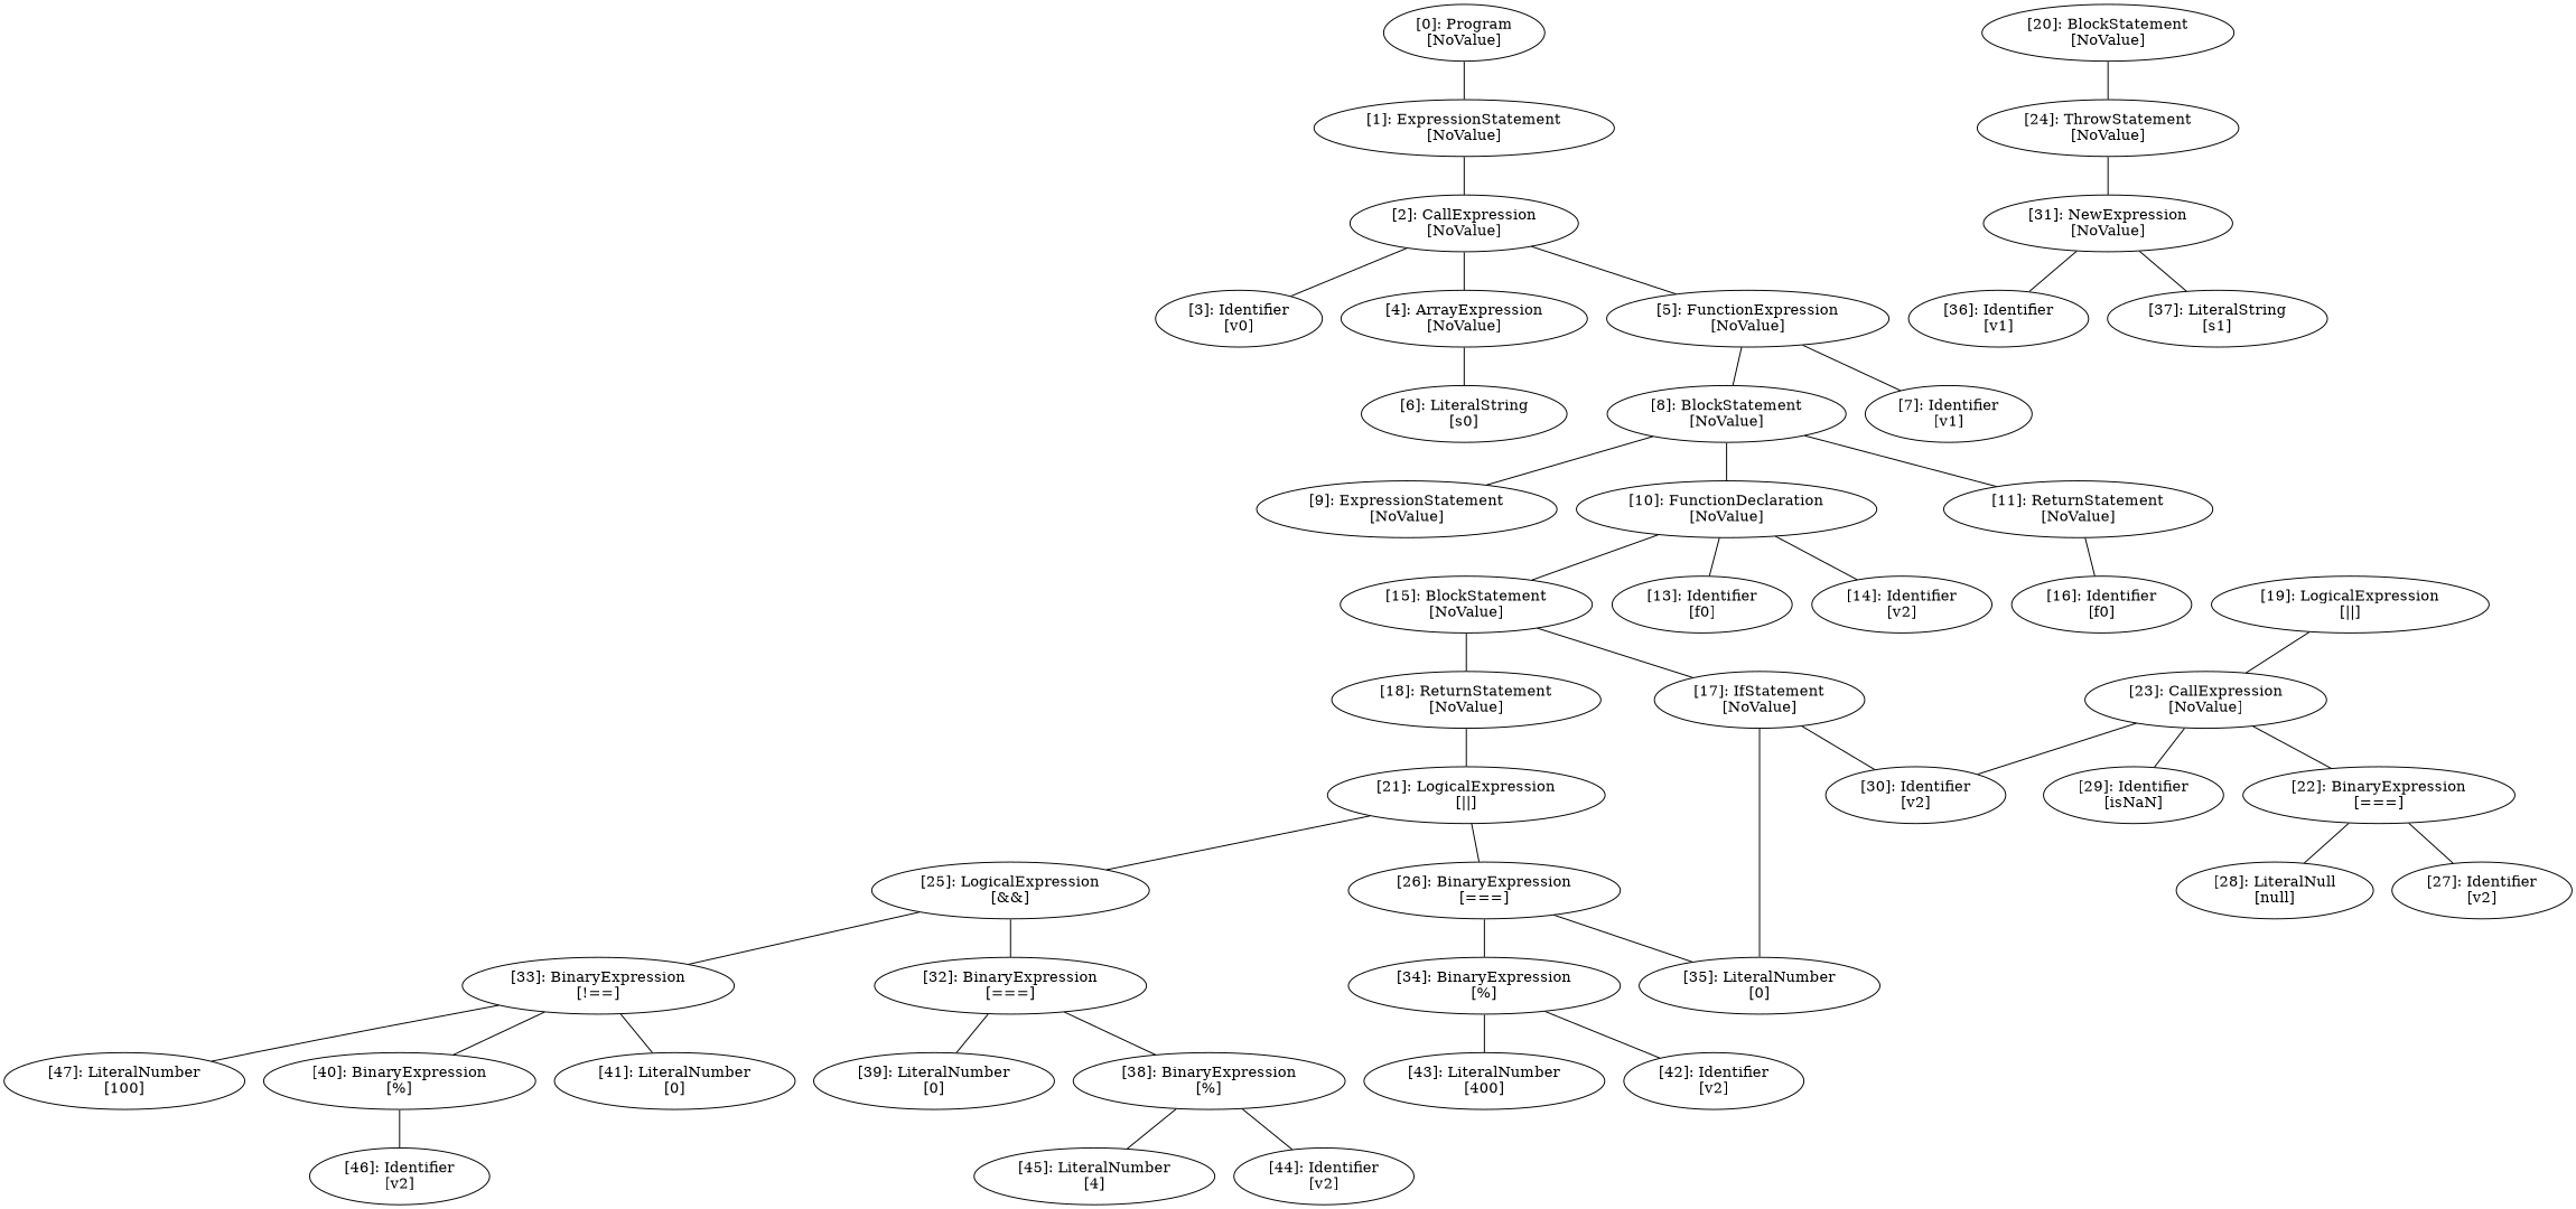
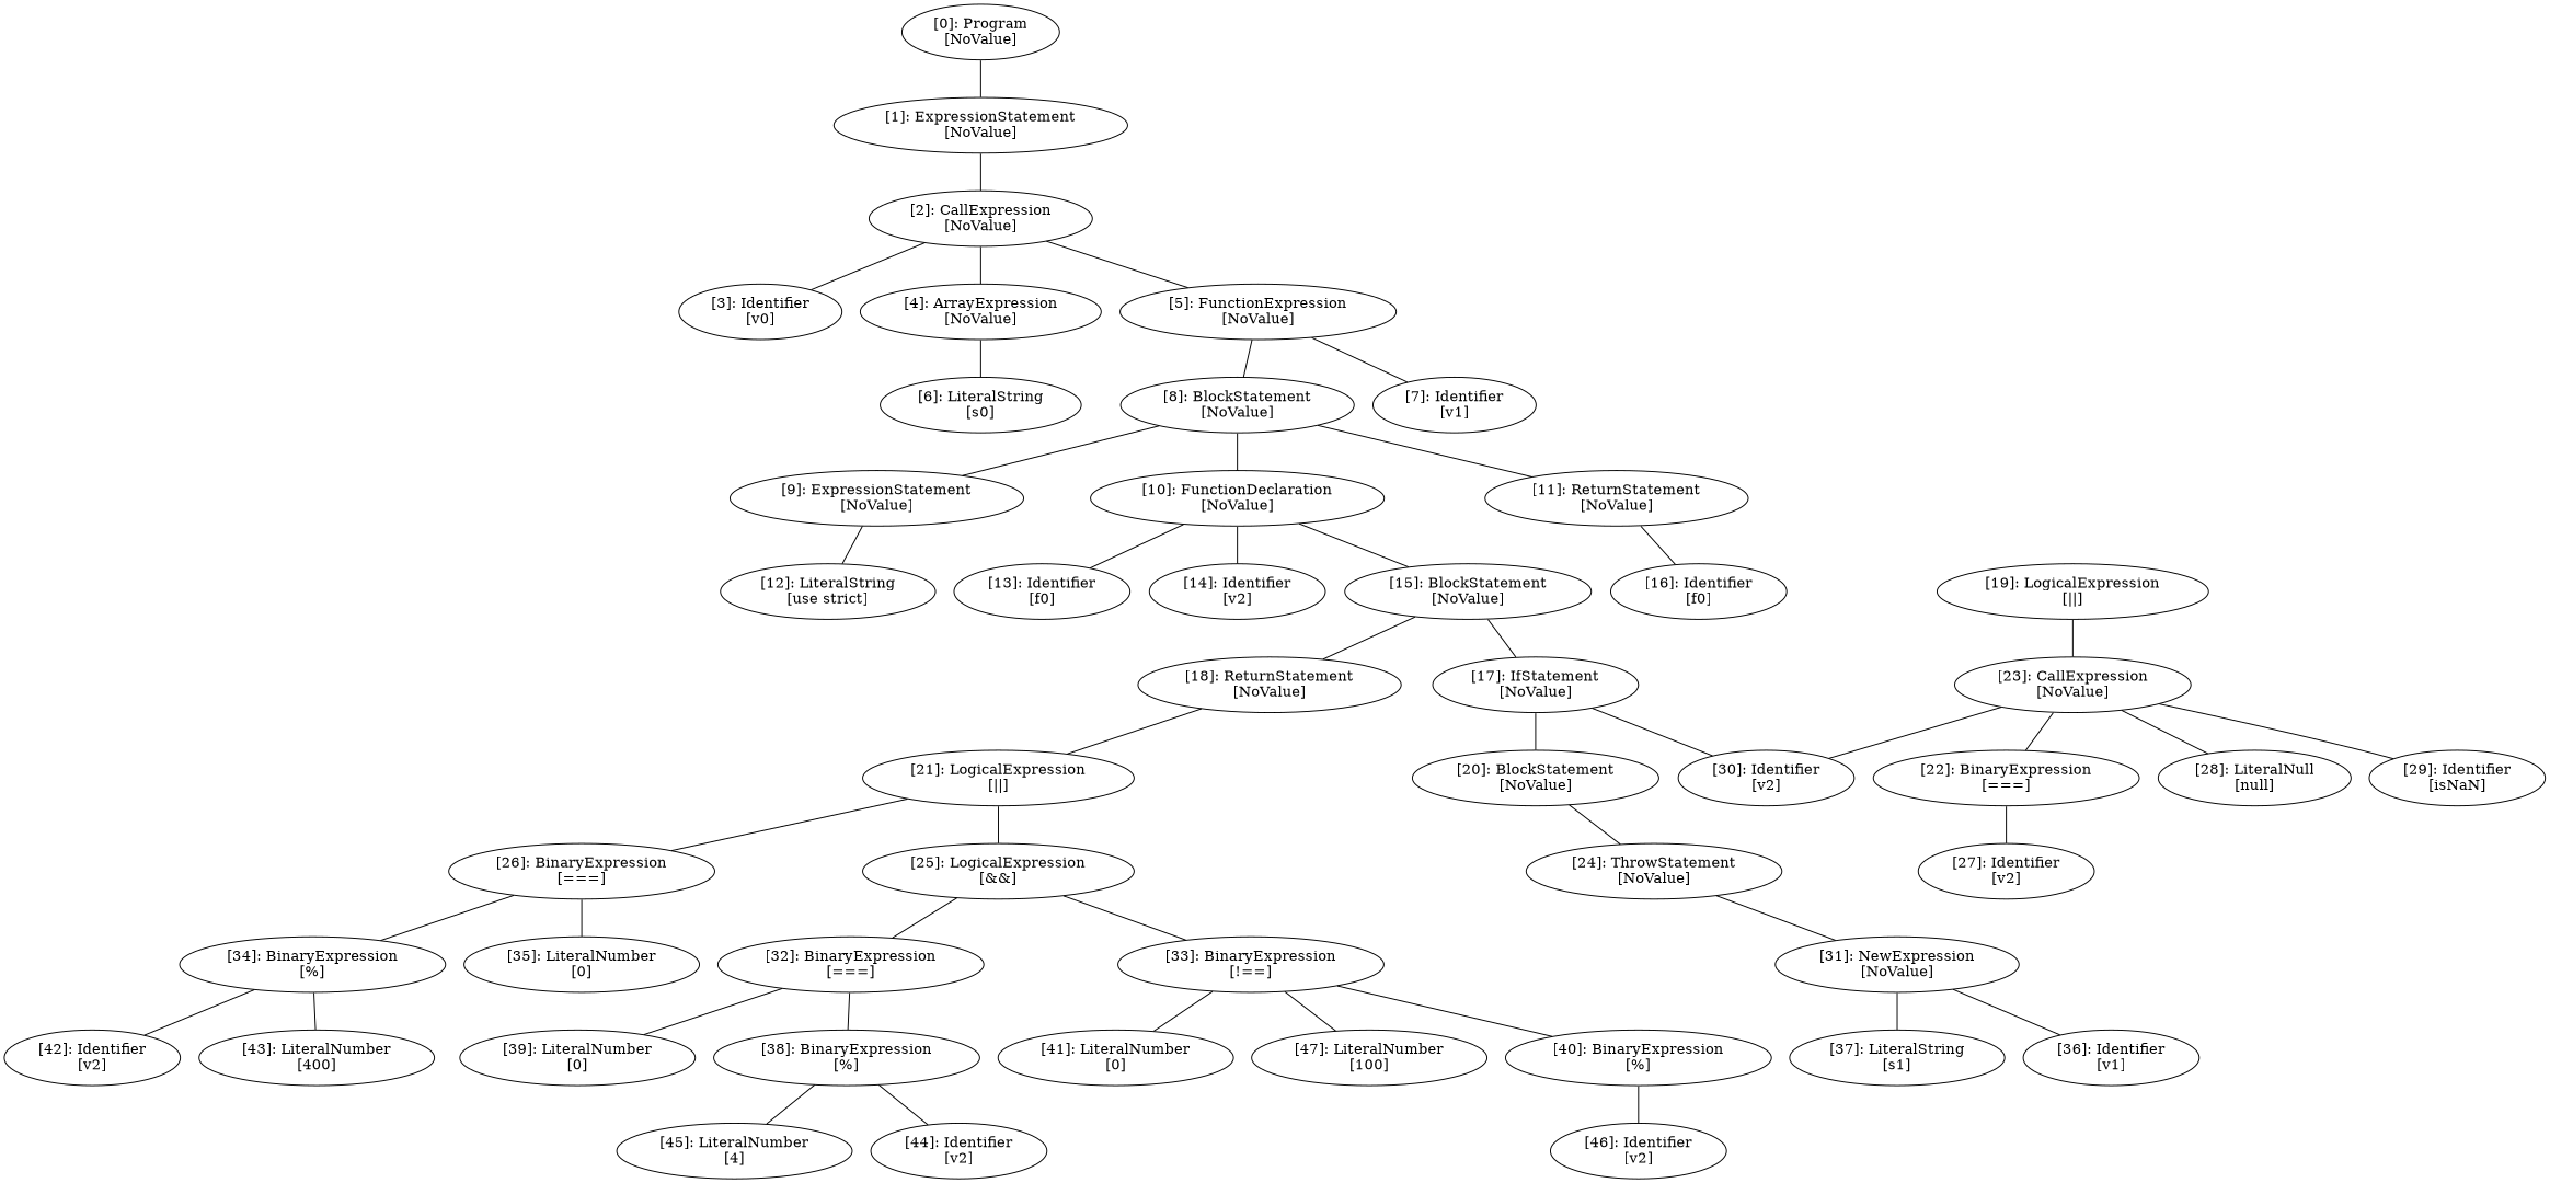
  graph {
    n1 [label="[0]: Program\n[NoValue]"]
    n2 [label="[1]: ExpressionStatement\n[NoValue]"]
    n3 [label="[2]: CallExpression\n[NoValue]"]
    n4 [label="[3]: Identifier\n[v0]"]
    n5 [label="[4]: ArrayExpression\n[NoValue]"]
    n6 [label="[5]: FunctionExpression\n[NoValue]"]
    n7 [label="[6]: LiteralString\n[s0]"]
    n8 [label="[7]: Identifier\n[v1]"]
    n9 [label="[8]: BlockStatement\n[NoValue]"]
    n10 [label="[9]: ExpressionStatement\n[NoValue]"]
    n11 [label="[10]: FunctionDeclaration\n[NoValue]"]
    n12 [label="[11]: ReturnStatement\n[NoValue]"]
+   n13 [label="[12]: LiteralString\n[use strict]"]
    n14 [label="[13]: Identifier\n[f0]"]
    n15 [label="[14]: Identifier\n[v2]"]
    n16 [label="[15]: BlockStatement\n[NoValue]"]
    n17 [label="[16]: Identifier\n[f0]"]
    n18 [label="[17]: IfStatement\n[NoValue]"]
    n19 [label="[18]: ReturnStatement\n[NoValue]"]
    n20 [label="[20]: BlockStatement\n[NoValue]"]
    n21 [label="[30]: Identifier\n[v2]"]
    n22 [label="[21]: LogicalExpression\n[||]"]
    n23 [label="[19]: LogicalExpression\n[||]"]
    n24 [label="[23]: CallExpression\n[NoValue]"]
    n25 [label="[24]: ThrowStatement\n[NoValue]"]
    n26 [label="[25]: LogicalExpression\n[&&]"]
    n27 [label="[26]: BinaryExpression\n[===]"]
    n28 [label="[22]: BinaryExpression\n[===]"]
    n29 [label="[27]: Identifier\n[v2]"]
    n30 [label="[28]: LiteralNull\n[null]"]
    n31 [label="[29]: Identifier\n[isNaN]"]
    n32 [label="[31]: NewExpression\n[NoValue]"]
    n33 [label="[32]: BinaryExpression\n[===]"]
    n34 [label="[33]: BinaryExpression\n[!==]"]
    n35 [label="[34]: BinaryExpression\n[%]"]
    n36 [label="[35]: LiteralNumber\n[0]"]
    n37 [label="[36]: Identifier\n[v1]"]
    n38 [label="[37]: LiteralString\n[s1]"]
    n39 [label="[38]: BinaryExpression\n[%]"]
    n40 [label="[39]: LiteralNumber\n[0]"]
    n41 [label="[40]: BinaryExpression\n[%]"]
    n42 [label="[41]: LiteralNumber\n[0]"]
    n43 [label="[47]: LiteralNumber\n[100]"]
    n44 [label="[42]: Identifier\n[v2]"]
    n45 [label="[43]: LiteralNumber\n[400]"]
    n46 [label="[44]: Identifier\n[v2]"]
    n47 [label="[45]: LiteralNumber\n[4]"]
    n48 [label="[46]: Identifier\n[v2]"]
    n1 -- n2
    n2 -- n3
    n3 -- n4
    n3 -- n5
    n3 -- n6
    n5 -- n7
    n6 -- n8
    n6 -- n9
    n9 -- n10
    n9 -- n11
    n9 -- n12
+   n10 -- n13
    n11 -- n14
    n11 -- n15
    n11 -- n16
    n12 -- n17
    n16 -- n18
    n16 -- n19
-   n18 -- n36
+   n18 -- n20
    n18 -- n21
    n19 -- n22
    n20 -- n25
    n22 -- n26
    n22 -- n27
    n23 -- n24
    n24 -- n21
    n24 -- n28
    n24 -- n31
    n25 -- n32
    n26 -- n33
    n26 -- n34
    n27 -- n35
    n27 -- n36
    n28 -- n29
-   n28 -- n30
+   n24 -- n30
    n32 -- n37
    n32 -- n38
    n33 -- n39
    n33 -- n40
    n34 -- n41
    n34 -- n42
    n34 -- n43
    n35 -- n44
    n35 -- n45
    n39 -- n46
    n39 -- n47
    n41 -- n48
  }
